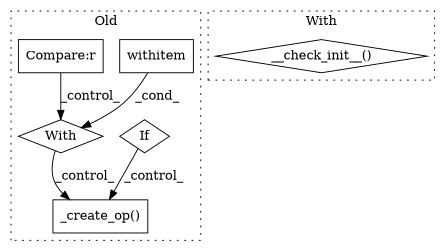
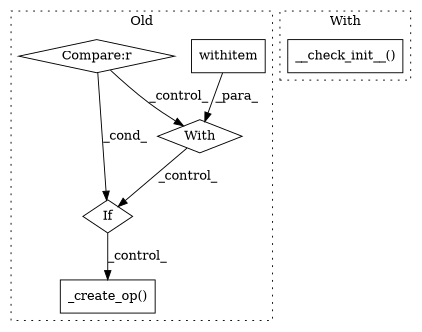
  digraph {
    node [a=75 shape=box]
    n1 [a=96 l=3 label=If s=3559 shape=diamond]
    n2 [a=49 l=4 label=withitem s=3535]
-   n3 [a=40 l=16 label="Compare:r" s=3562]
+   n3 [a=40 l=16 label="Compare:r" s=3562 shape=diamond]
    n4 [a=39 l="5,20" label=With s="3530,3539" shape=diamond]
    n5 [l=17 label="_create_op()" s=3596]
-   n6 [l=21 label="__check_init__()" s=4041 shape=diamond]
+   n6 [l=21 label="__check_init__()" s=4041]
    subgraph cluster_1 {
      label=Old
      style=dotted
      n1
      n2
      n3
      n4
      n5
    }
    subgraph cluster_2 {
      label=With
      style=dotted
      n6
    }
    n1 -> n5 [label=_control_]
-   n2 -> n4 [label=_cond_]
+   n2 -> n4 [label=_para_]
+   n3 -> n1 [label=_cond_]
    n3 -> n4 [label=_control_]
-   n4 -> n5 [label=_control_]
+   n4 -> n1 [label=_control_]
  }
